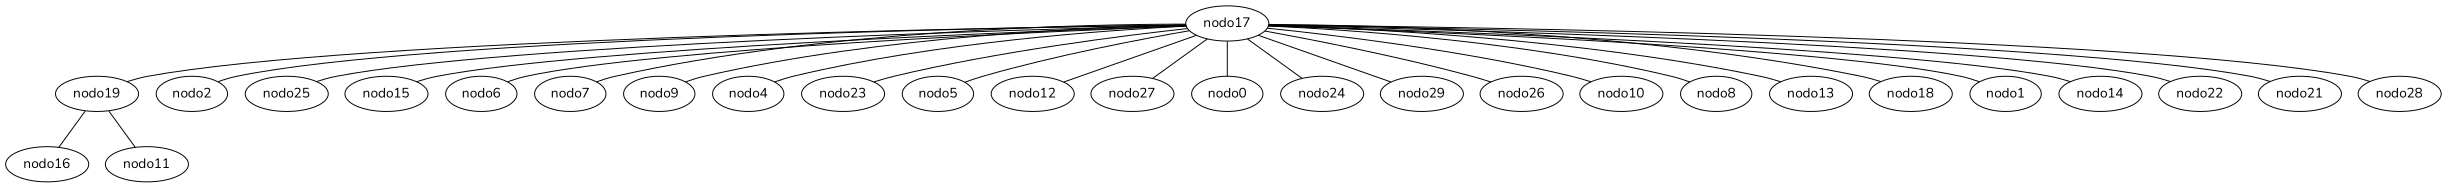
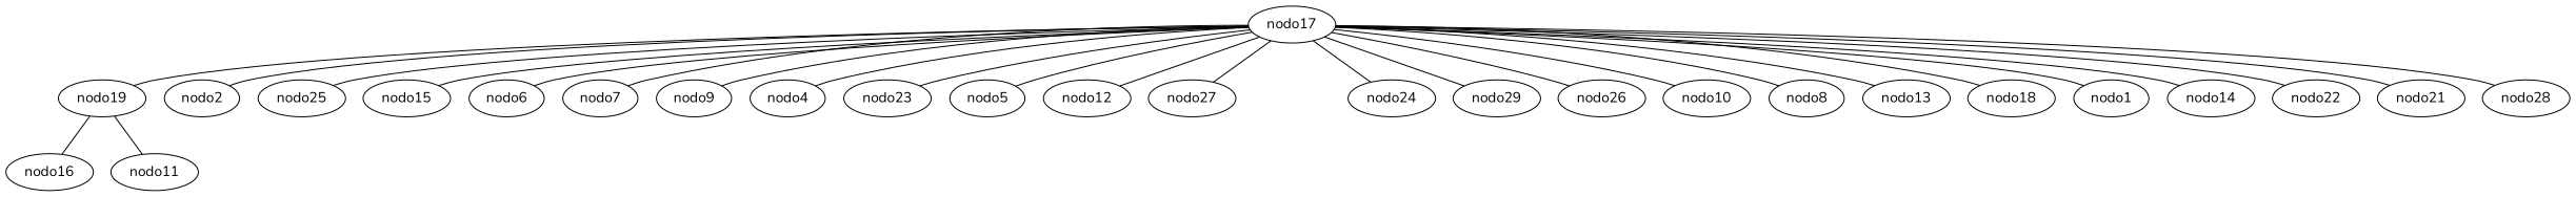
  graph {
    fontname=Nunito
    node [fontname=Nunito]
    edge [fontname=Nunito]
    n1 [label=nodo17]
    n2 [label=nodo19]
    n3 [label=nodo2]
    n4 [label=nodo25]
    n5 [label=nodo15]
    n6 [label=nodo6]
    n7 [label=nodo7]
    n8 [label=nodo9]
    n9 [label=nodo4]
    n10 [label=nodo23]
    n11 [label=nodo5]
    n12 [label=nodo12]
    n13 [label=nodo27]
-   n14 [label=nodo0]
    n15 [label=nodo24]
    n16 [label=nodo29]
    n17 [label=nodo26]
    n18 [label=nodo10]
    n19 [label=nodo8]
    n20 [label=nodo13]
    n21 [label=nodo18]
    n22 [label=nodo1]
    n23 [label=nodo14]
    n24 [label=nodo22]
    n25 [label=nodo21]
    n26 [label=nodo28]
    n27 [label=nodo16]
    n28 [label=nodo11]
    n1 -- n2
    n1 -- n3
    n1 -- n4
    n1 -- n5
    n1 -- n6
    n1 -- n7
    n1 -- n8
    n1 -- n9
    n1 -- n10
    n1 -- n11
    n1 -- n12
    n1 -- n13
-   n1 -- n14
    n1 -- n15
    n1 -- n16
    n1 -- n17
    n1 -- n18
    n1 -- n19
    n1 -- n20
    n1 -- n21
    n1 -- n22
    n1 -- n23
    n1 -- n24
    n1 -- n25
    n1 -- n26
    n2 -- n27
    n2 -- n28
  }
